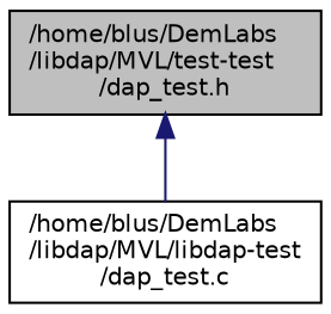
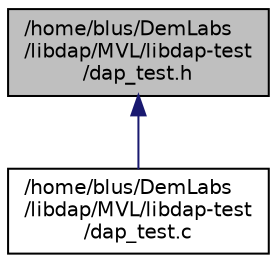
  digraph {
    node [color=black fontname=Helvetica fontsize=10 shape=record style=filled]
-   n1 [fillcolor=grey75 fontcolor=black height=0.2 label="/home/blus/DemLabs\l/libdap/MVL/test-test\l/dap_test.h" width=0.4]
+   n1 [fillcolor=grey75 fontcolor=black height=0.2 label="/home/blus/DemLabs\l/libdap/MVL/libdap-test\l/dap_test.h" width=0.4]
    n2 [fillcolor=white height=0.2 label="/home/blus/DemLabs\l/libdap/MVL/libdap-test\l/dap_test.c" width=0.4]
    n1 -> n2 [color=midnightblue dir=back fontname=Helvetica fontsize=10 labelfontname=Helvetica labelfontsize=10 style=solid]
  }
